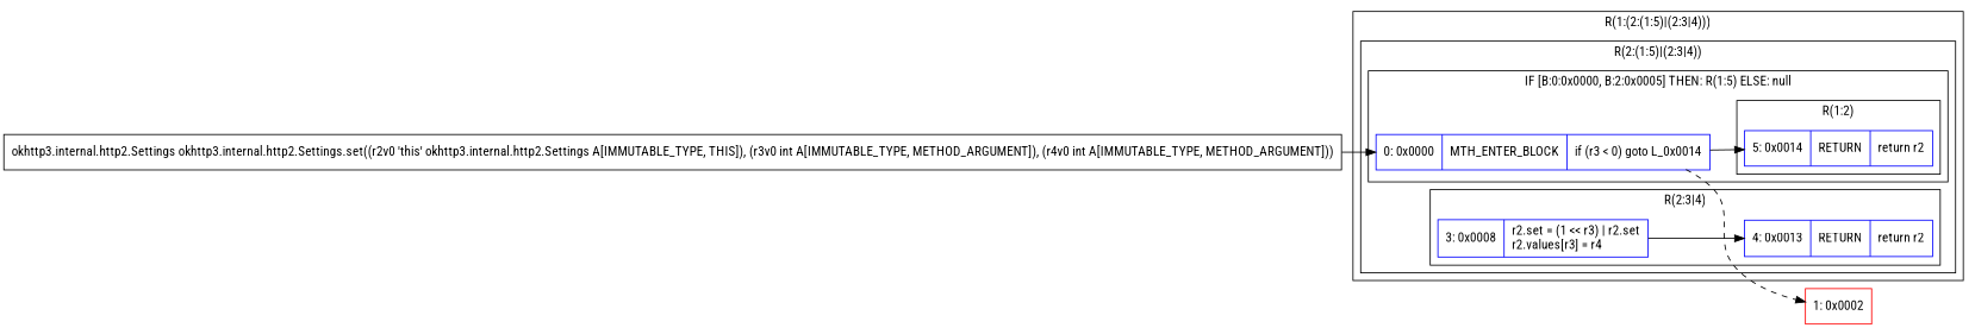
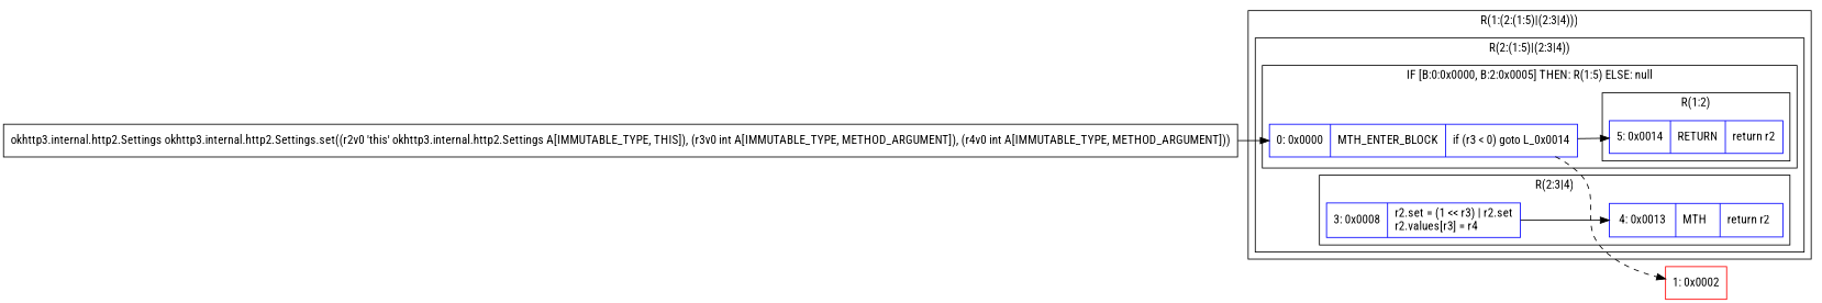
  digraph {
    fontname="Roboto Condensed"
    rankdir=LR
    node [color=blue fontname="Roboto Condensed" shape=record]
    edge [fontname="Roboto Condensed"]
    n1 [label="{5\:\ 0x0014|RETURN\l|return r2\l}"]
    n2 [label="{0\:\ 0x0000|MTH_ENTER_BLOCK\l|if (r3 \< 0) goto L_0x0014\l}"]
    n3 [label="{3\:\ 0x0008|r2.set = (1 \<\< r3) \| r2.set\lr2.values[r3] = r4\l}"]
-   n4 [label="{4\:\ 0x0013|RETURN\l|return r2\l}"]
+   n4 [label="{4\:\ 0x0013|MTH\l|return r2\l}"]
    n5 [color=red label="{1\:\ 0x0002}"]
    n6 [label="{okhttp3.internal.http2.Settings okhttp3.internal.http2.Settings.set((r2v0 'this' okhttp3.internal.http2.Settings A[IMMUTABLE_TYPE, THIS]), (r3v0 int A[IMMUTABLE_TYPE, METHOD_ARGUMENT]), (r4v0 int A[IMMUTABLE_TYPE, METHOD_ARGUMENT])) }" color=""]
    subgraph cluster_1 {
      label="R(1:(2:(1:5)|(2:3|4)))"
      subgraph cluster_2 {
        label="R(2:(1:5)|(2:3|4))"
        subgraph cluster_3 {
          label="IF [B:0:0x0000, B:2:0x0005] THEN: R(1:5) ELSE: null"
          n2
          subgraph cluster_4 {
            label="R(1:2)"
            n1
          }
        }
        subgraph cluster_5 {
          label="R(2:3|4)"
          n3
          n4
        }
      }
    }
    n2 -> n1
    n2 -> n5 [style=dashed]
    n3 -> n4
    n6 -> n2
  }
